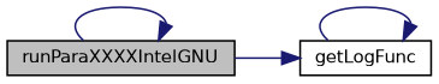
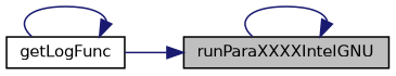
  digraph {
    rankdir=LR
    node [color=black fontname=Helvetica fontsize=10 shape=record style=filled]
    edge [color=midnightblue fontname=Helvetica fontsize=10 labelfontname=Helvetica labelfontsize=10 style=solid]
    n1 [fillcolor=grey75 fontcolor=black height=0.2 label=runParaXXXXIntelGNU width=0.4]
    n2 [fillcolor=white height=0.2 label=getLogFunc width=0.4]
    n1 -> n1
-   n1 -> n2
+   n2 -> n1
    n2 -> n2
  }
